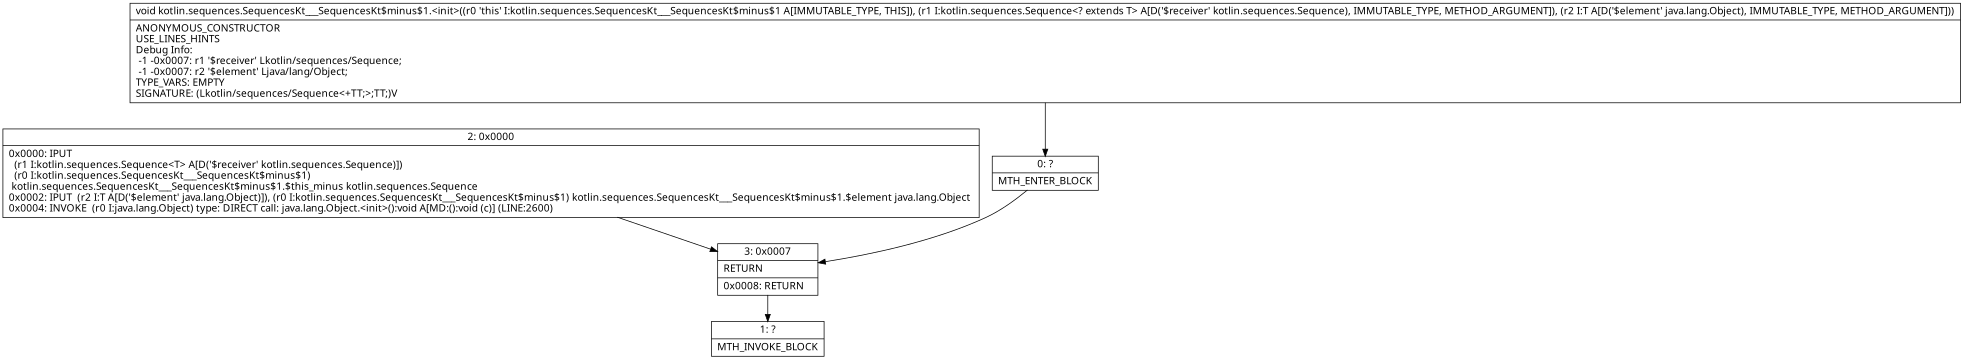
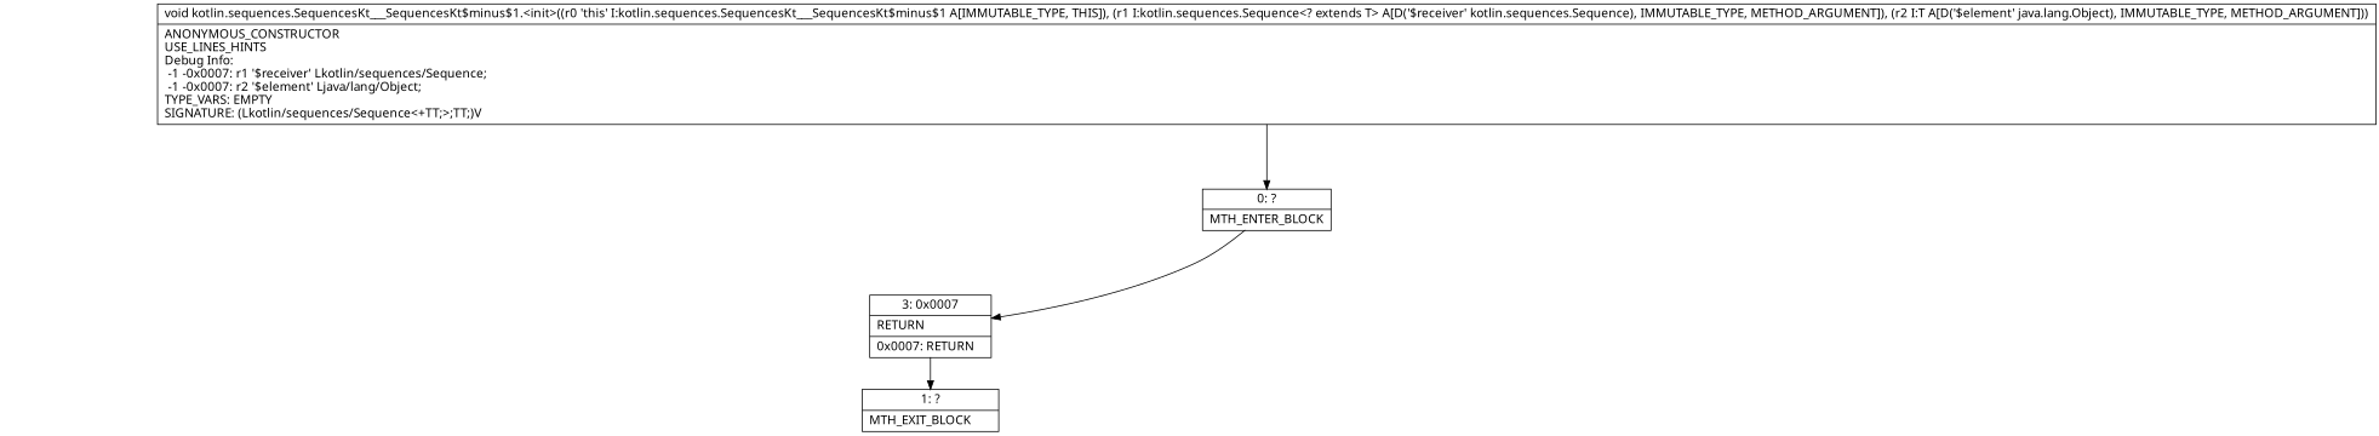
  digraph {
    fontname="Noto Sans"
    node [fontname="Noto Sans" shape=record]
    edge [fontname="Noto Sans"]
    n1 [label="{0\:\ ?|MTH_ENTER_BLOCK\l}"]
-   n2 [label="{3\:\ 0x0007|RETURN\l|0x0008: RETURN   \l}"]
-   n3 [label="{2\:\ 0x0000|0x0000: IPUT  \l  (r1 I:kotlin.sequences.Sequence\<T\> A[D('$receiver' kotlin.sequences.Sequence)])\l  (r0 I:kotlin.sequences.SequencesKt___SequencesKt$minus$1)\l kotlin.sequences.SequencesKt___SequencesKt$minus$1.$this_minus kotlin.sequences.Sequence \l0x0002: IPUT  (r2 I:T A[D('$element' java.lang.Object)]), (r0 I:kotlin.sequences.SequencesKt___SequencesKt$minus$1) kotlin.sequences.SequencesKt___SequencesKt$minus$1.$element java.lang.Object \l0x0004: INVOKE  (r0 I:java.lang.Object) type: DIRECT call: java.lang.Object.\<init\>():void A[MD:():void (c)] (LINE:2600)\l}"]
-   n4 [label="{1\:\ ?|MTH_INVOKE_BLOCK\l}"]
+   n2 [label="{3\:\ 0x0007|RETURN\l|0x0007: RETURN   \l}"]
+   n4 [label="{1\:\ ?|MTH_EXIT_BLOCK\l}"]
    n5 [label="{void kotlin.sequences.SequencesKt___SequencesKt$minus$1.\<init\>((r0 'this' I:kotlin.sequences.SequencesKt___SequencesKt$minus$1 A[IMMUTABLE_TYPE, THIS]), (r1 I:kotlin.sequences.Sequence\<? extends T\> A[D('$receiver' kotlin.sequences.Sequence), IMMUTABLE_TYPE, METHOD_ARGUMENT]), (r2 I:T A[D('$element' java.lang.Object), IMMUTABLE_TYPE, METHOD_ARGUMENT]))  | ANONYMOUS_CONSTRUCTOR\lUSE_LINES_HINTS\lDebug Info:\l  \-1 \-0x0007: r1 '$receiver' Lkotlin\/sequences\/Sequence;\l  \-1 \-0x0007: r2 '$element' Ljava\/lang\/Object;\lTYPE_VARS: EMPTY\lSIGNATURE: (Lkotlin\/sequences\/Sequence\<+TT;\>;TT;)V\l}"]
    n1 -> n2
    n2 -> n4
-   n3 -> n2
    n5 -> n1
  }
